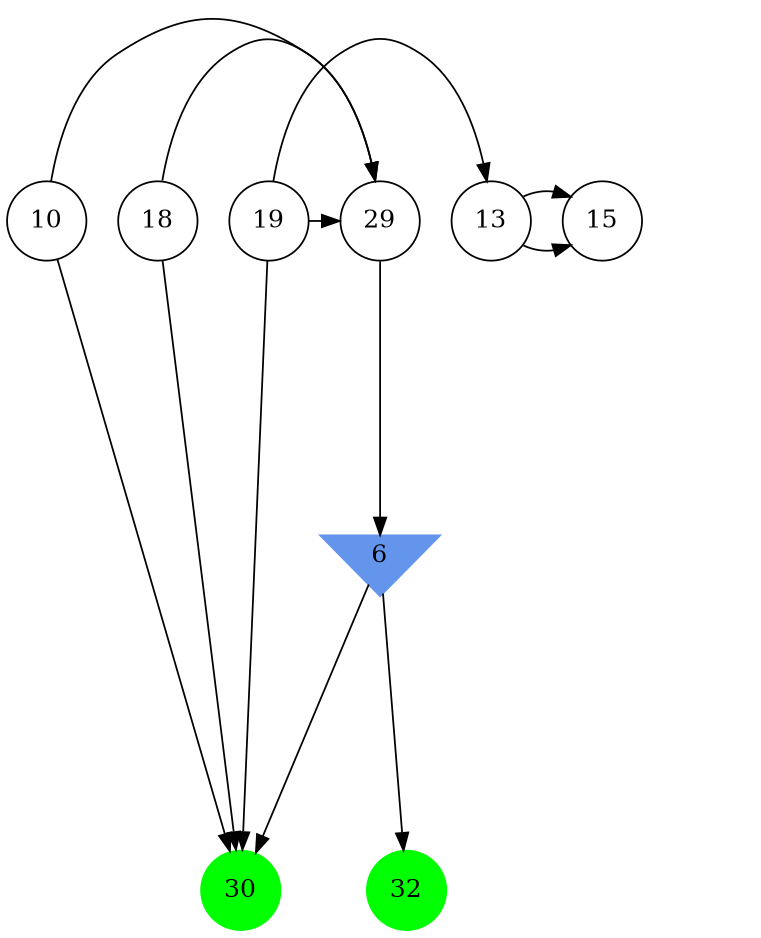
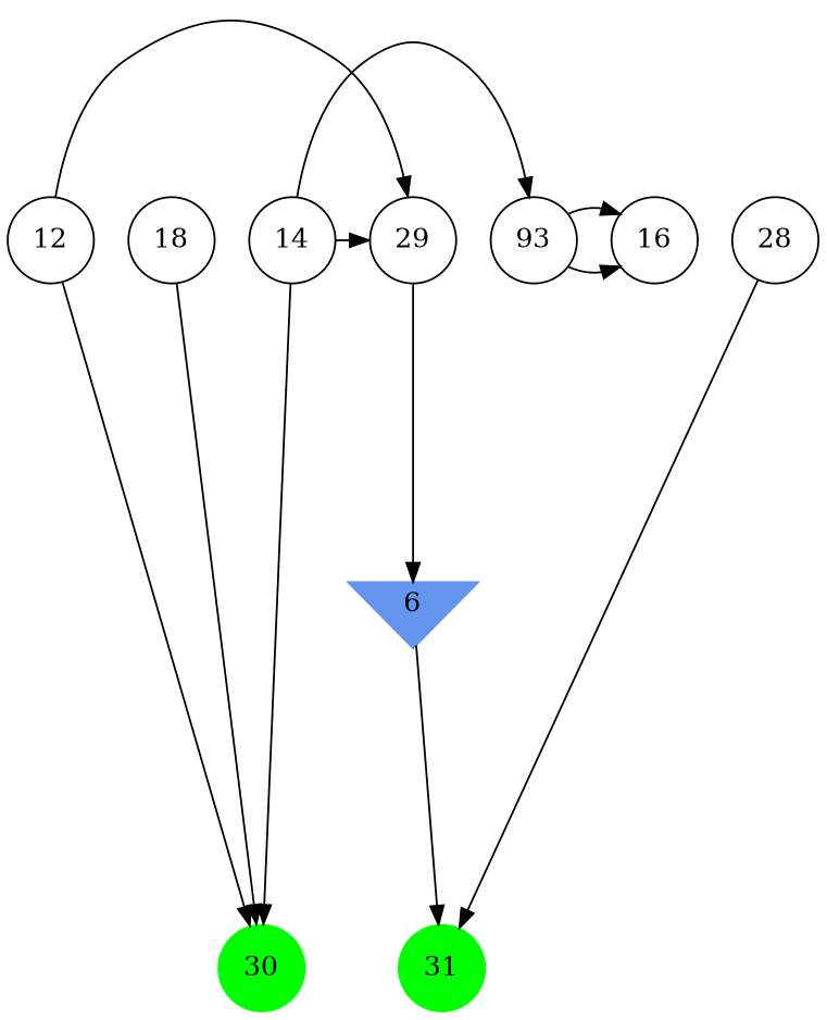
  digraph {
    ranksep=2.0
    node [color=black shape=circle]
    6 [color=cornflowerblue shape=invtriangle style=filled]
-   12 [label=10]
-   13
-   15
+   12
+   13 [label=93]
+   15 [label=16]
    18
-   19
+   19 [label=14]
+   28
    29
    30 [color=green style=filled]
-   31 [color=green style=filled label=32]
+   31 [color=green style=filled]
    subgraph sub_1 {
      rank=same
      6
    }
    subgraph sub_2 {
      rank=same
      12
      13
      15
      18
      19
+     28
      29
    }
    subgraph sub_3 {
      rank=same
      30
      31
    }
-   6 -> 30
    6 -> 31
    12 -> 29
    12 -> 30
    13 -> 15
    13 -> 15
-   18 -> 29
    18 -> 30
    19 -> 13
    19 -> 29
    19 -> 30
+   28 -> 31
    29 -> 6
  }
